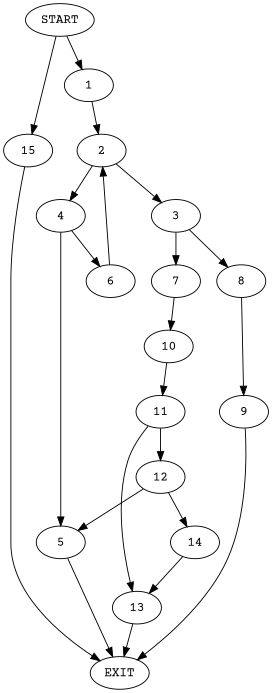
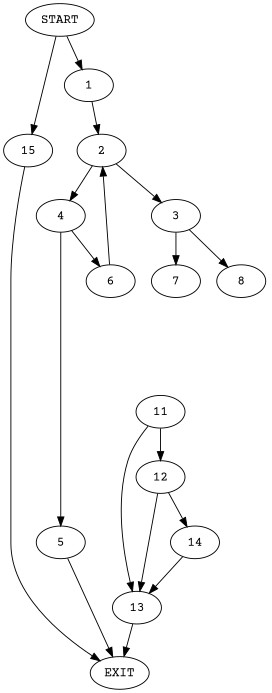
  digraph {
    fontname="Courier Prime"
    node [fontname="Courier Prime"]
    edge [fontname="Courier Prime"]
    n1 [label=START]
    1
    15
    2
    n5 [label=EXIT]
    3
    4
    7
    8
    5
    6
-   10
-   9
    11
    12
    13
    14
    n1 -> 1
    n1 -> 15
    1 -> 2
    15 -> n5
    2 -> 3
    2 -> 4
    3 -> 7
    3 -> 8
    4 -> 5
    4 -> 6
-   7 -> 10
-   8 -> 9
    5 -> n5
    6 -> 2
-   10 -> 11
-   9 -> n5
    11 -> 12
    11 -> 13
-   12 -> 5
+   12 -> 13
    12 -> 14
    13 -> n5
    14 -> 13
  }
